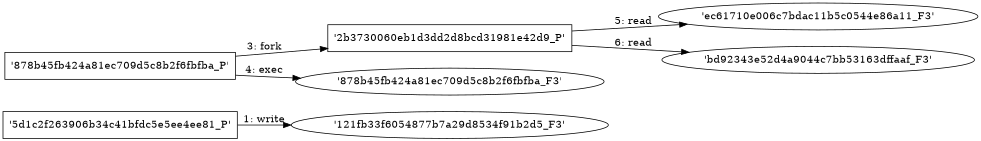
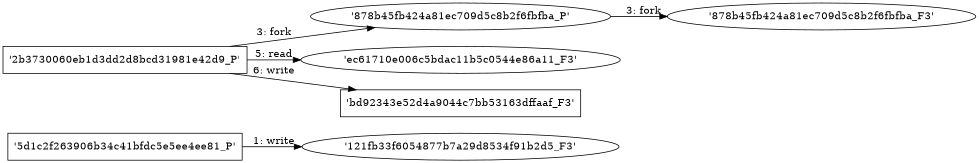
  digraph {
    engine=neato
    fixedsize=false
    fontsize=10
    nodesep=0.3
    rankdir=LR
    ranksep=0
    splines=true
    node [node_type=Process shape=ellipse]
    n1 [label="'5d1c2f263906b34c41bfdc5e5ee4ee81_P'" shape=box]
    "'121fb33f6054877b7a29d8534f91b2d5_F3'" [node_type=file]
    "'2b3730060eb1d3dd2d8bcd31981e42d9_P'" [shape=box]
-   "'878b45fb424a81ec709d5c8b2f6fbfba_P'" [shape=box]
-   "'ec61710e006c5bdac11b5c0544e86a11_F3'" [node_type=file label="'ec61710e006c7bdac11b5c0544e86a11_F3'"]
-   "'bd92343e52d4a9044c7bb53163dffaaf_F3'" [node_type=file]
+   "'878b45fb424a81ec709d5c8b2f6fbfba_P'"
+   "'ec61710e006c5bdac11b5c0544e86a11_F3'" [node_type=file]
+   "'bd92343e52d4a9044c7bb53163dffaaf_F3'" [node_type=file shape=box]
    "'878b45fb424a81ec709d5c8b2f6fbfba_F3'" [node_type=File]
    n1 -> "'121fb33f6054877b7a29d8534f91b2d5_F3'" [label="1: write"]
-   "'878b45fb424a81ec709d5c8b2f6fbfba_P'" -> "'2b3730060eb1d3dd2d8bcd31981e42d9_P'" [label="3: fork"]
+   "'2b3730060eb1d3dd2d8bcd31981e42d9_P'" -> "'878b45fb424a81ec709d5c8b2f6fbfba_P'" [label="3: fork"]
    "'2b3730060eb1d3dd2d8bcd31981e42d9_P'" -> "'ec61710e006c5bdac11b5c0544e86a11_F3'" [label="5: read"]
-   "'2b3730060eb1d3dd2d8bcd31981e42d9_P'" -> "'bd92343e52d4a9044c7bb53163dffaaf_F3'" [label="6: read"]
-   "'878b45fb424a81ec709d5c8b2f6fbfba_P'" -> "'878b45fb424a81ec709d5c8b2f6fbfba_F3'" [label="4: exec"]
+   "'2b3730060eb1d3dd2d8bcd31981e42d9_P'" -> "'bd92343e52d4a9044c7bb53163dffaaf_F3'" [label="6: write"]
+   "'878b45fb424a81ec709d5c8b2f6fbfba_P'" -> "'878b45fb424a81ec709d5c8b2f6fbfba_F3'" [label="3: fork"]
  }
